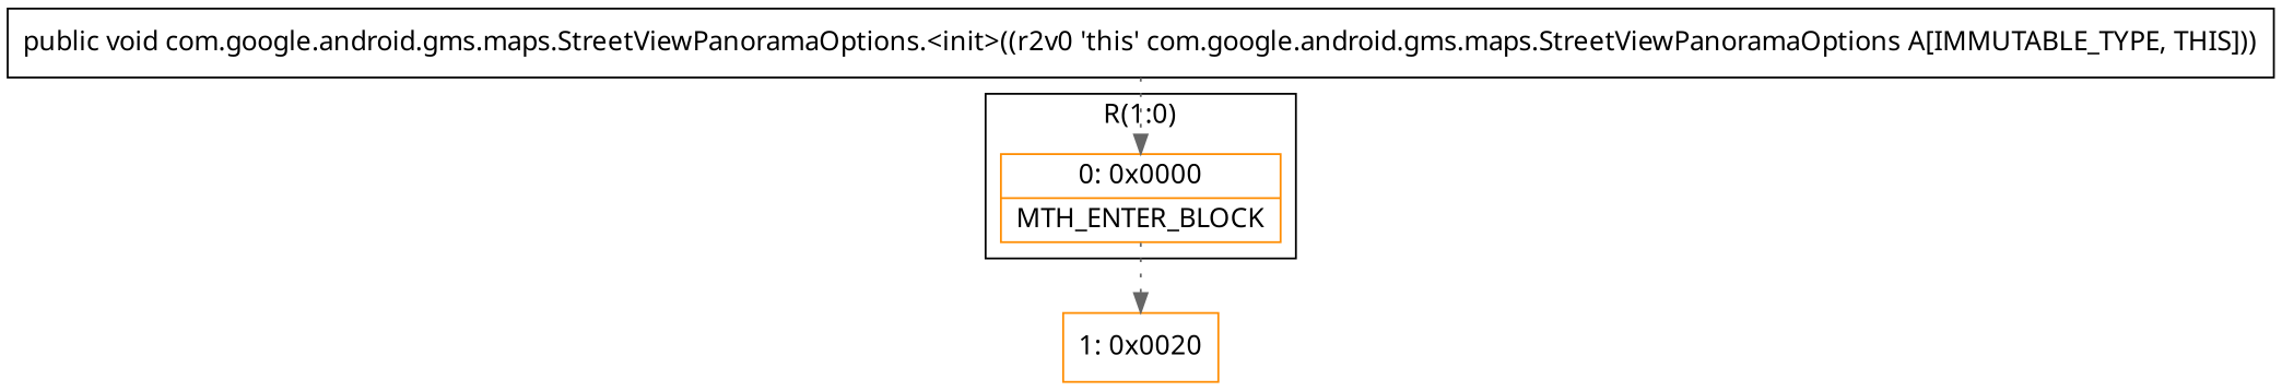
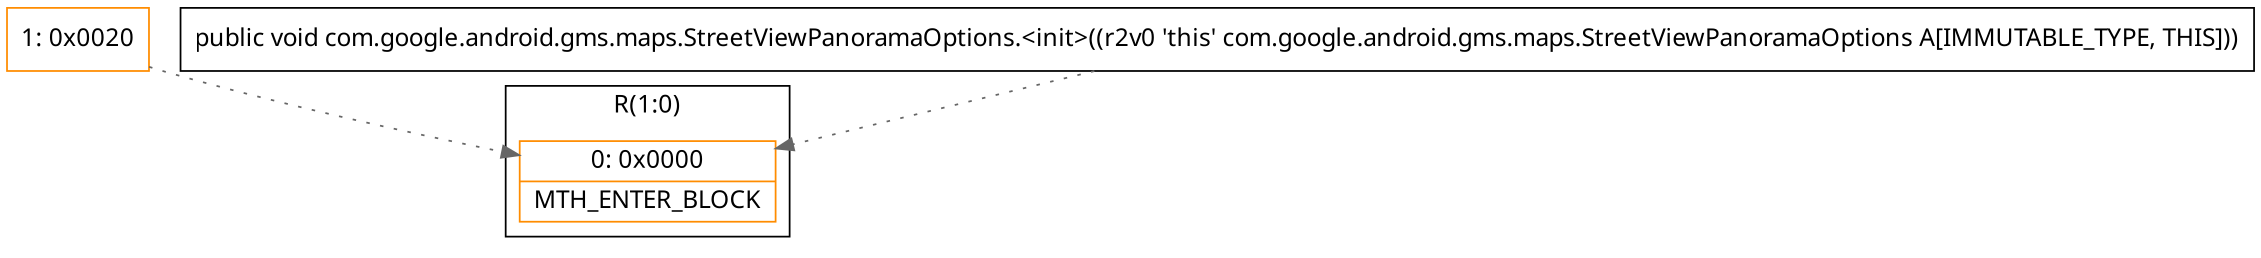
  digraph {
    fontname="Noto Sans"
    node [color=darkorange shape=record fontname="Noto Sans"]
    edge [color=gray40 style=dotted fontname="Noto Sans"]
    n1 [label="{0\:\ 0x0000|MTH_ENTER_BLOCK\l}"]
    n2 [label="{1\:\ 0x0020}"]
    n3 [label="{public void com.google.android.gms.maps.StreetViewPanoramaOptions.\<init\>((r2v0 'this' com.google.android.gms.maps.StreetViewPanoramaOptions A[IMMUTABLE_TYPE, THIS])) }" color=black]
    subgraph cluster_1 {
      label="R(1:0)"
      n1
    }
-   n1 -> n2
+   n2 -> n1
    n3 -> n1
  }
